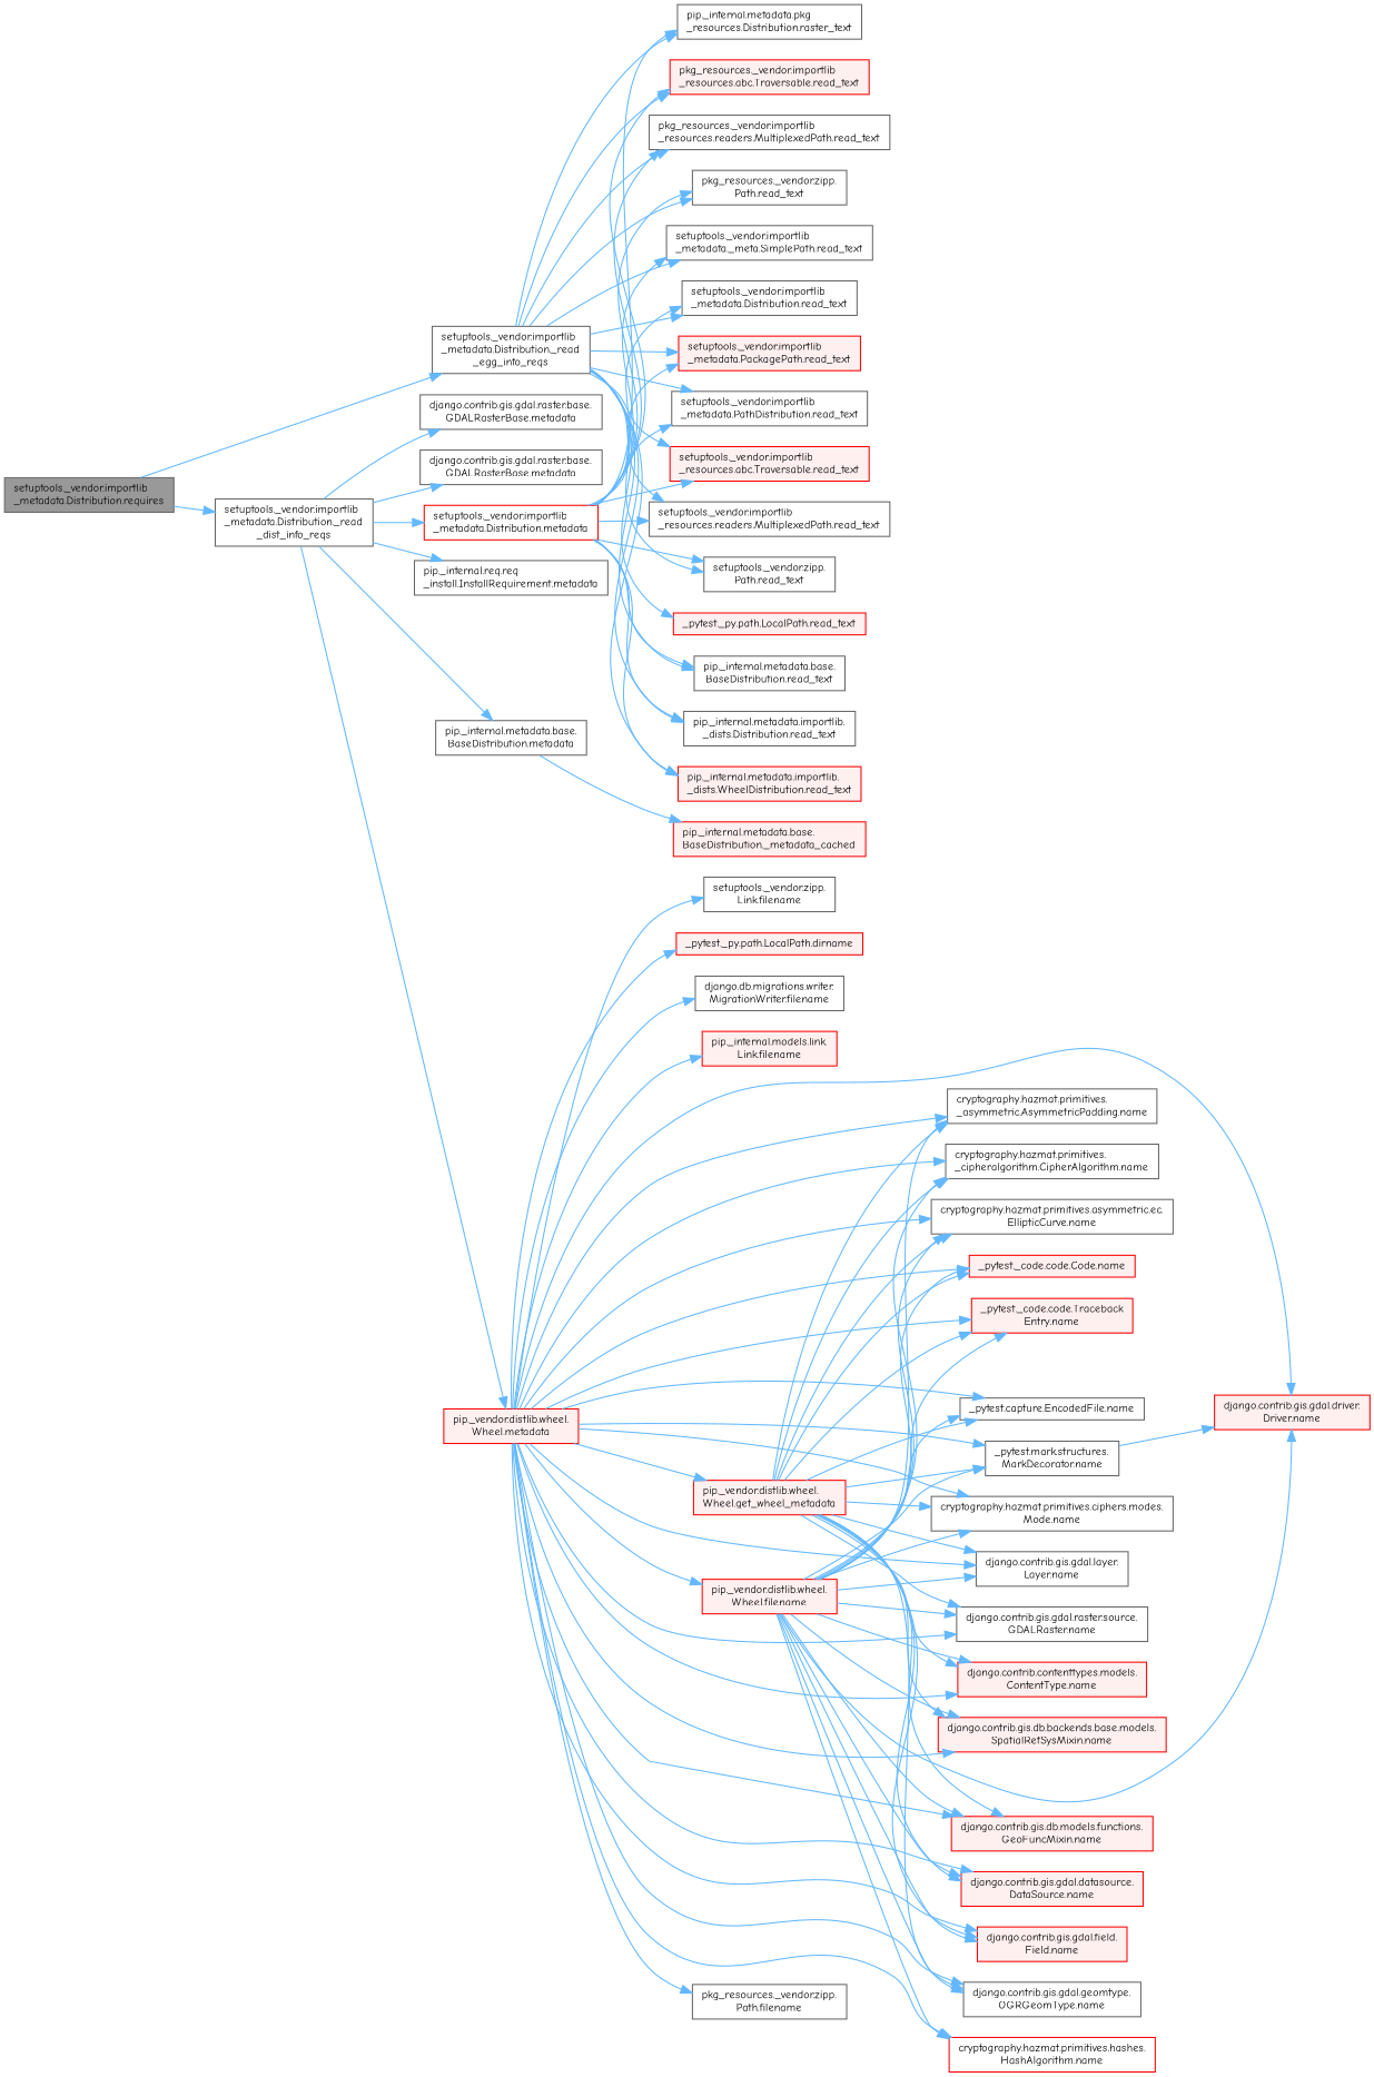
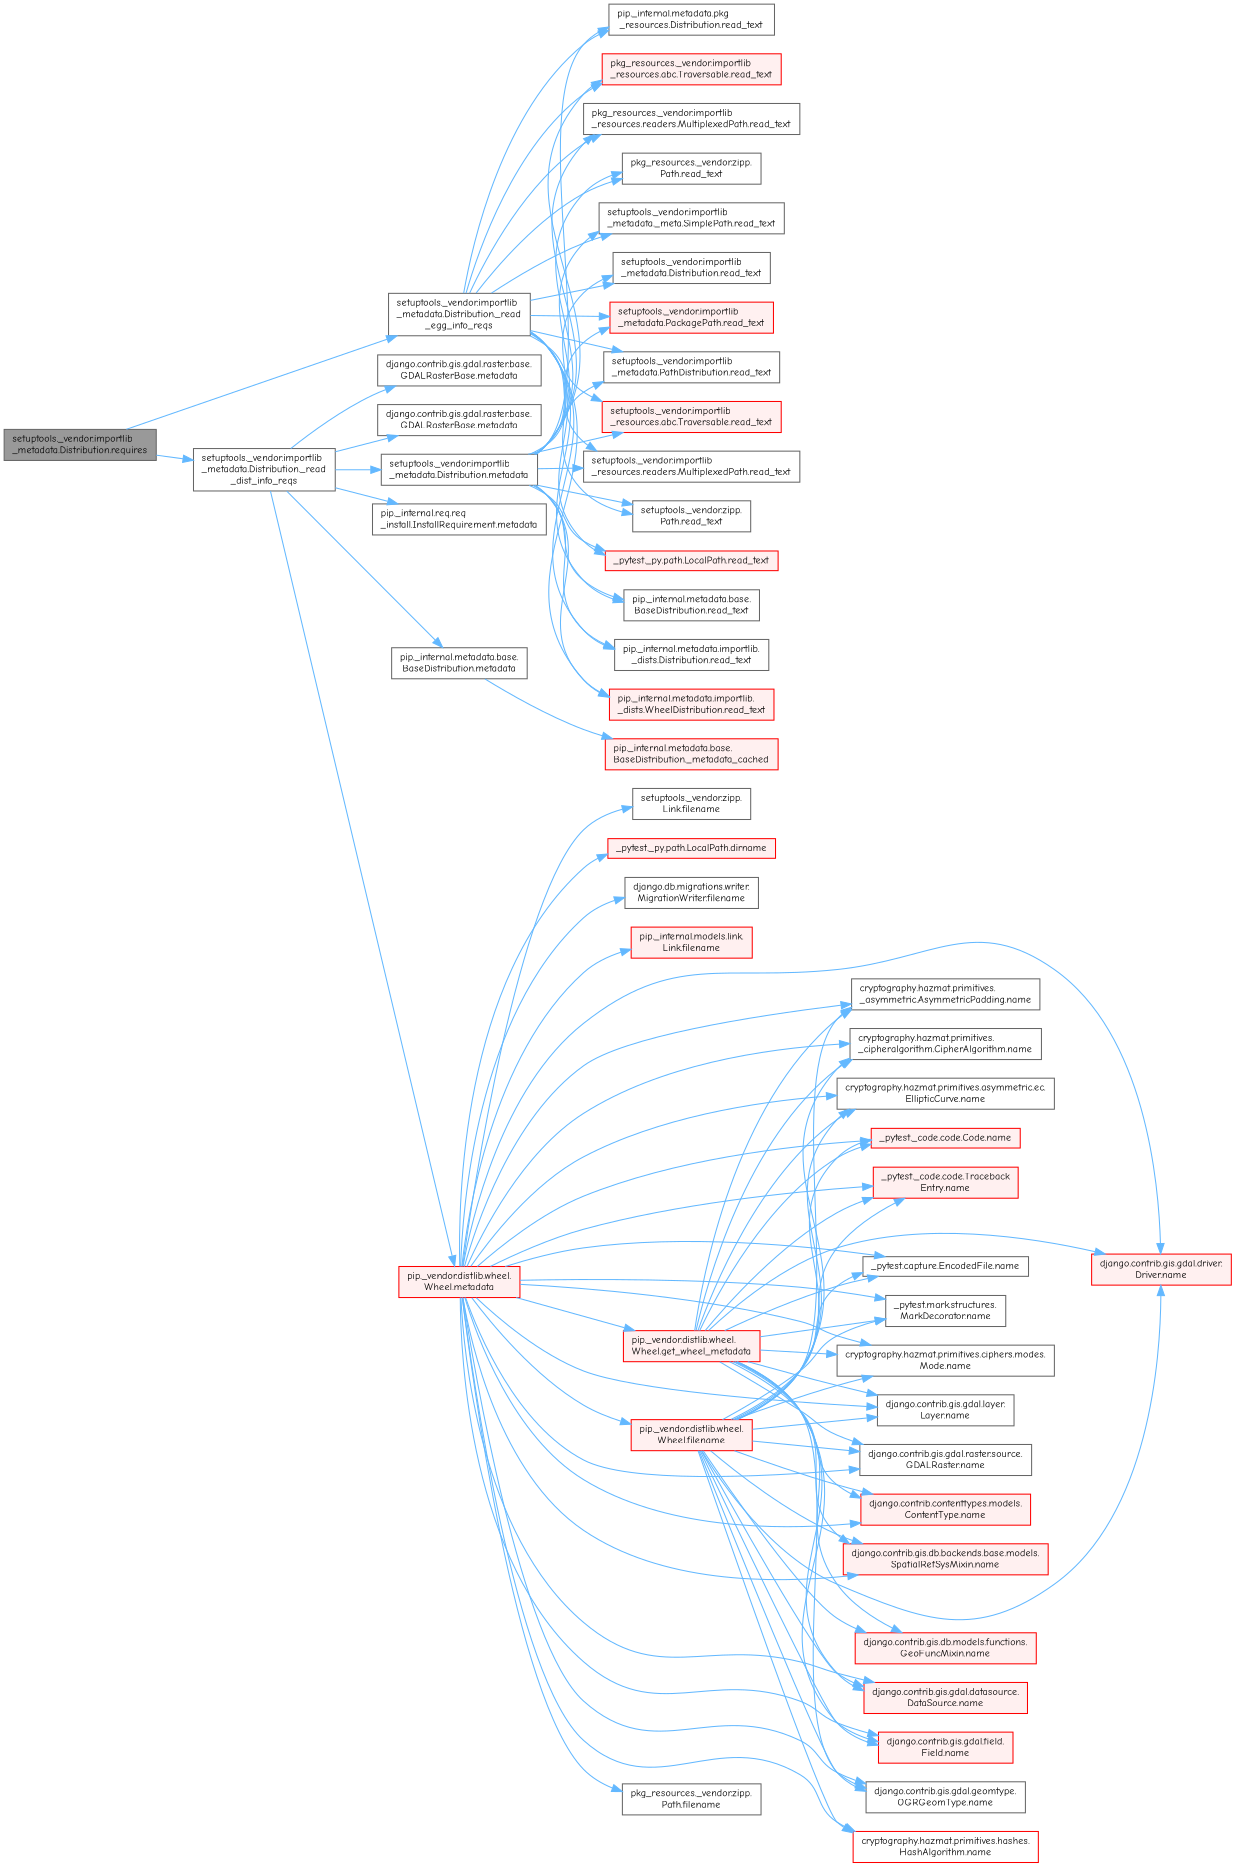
  digraph {
    fontname="Comic Neue"
    rankdir=LR
    node [color=grey40 fillcolor=white fontname="Comic Neue" fontsize=10 shape=box style=filled]
    edge [color=steelblue1 fontname="Comic Neue" fontsize=10 labelfontname=Helvetica labelfontsize=10 style=solid]
    n1 [color=gray40 fillcolor=grey60 fontcolor=black height=0.2 label="setuptools._vendor.importlib\l_metadata.Distribution.requires" width=0.4]
    n2 [height=0.2 label="setuptools._vendor.importlib\l_metadata.Distribution._read\l_dist_info_reqs" width=0.4]
    n3 [height=0.2 label="setuptools._vendor.importlib\l_metadata.Distribution._read\l_egg_info_reqs" width=0.4]
    n4 [height=0.2 label="django.contrib.gis.gdal.raster.base.\lGDALRasterBase.metadata" width=0.4]
    n5 [height=0.2 label="django.contrib.gis.gdal.raster.base.\lGDALRasterBase.metadata" width=0.4]
    n6 [height=0.2 label="pip._internal.metadata.base.\lBaseDistribution.metadata" width=0.4]
    n7 [height=0.2 label="pip._internal.req.req\l_install.InstallRequirement.metadata" width=0.4]
    n8 [color=red fillcolor="#FFF0F0" height=0.2 label="pip._vendor.distlib.wheel.\lWheel.metadata" width=0.4]
-   n9 [color=red height=0.2 label="setuptools._vendor.importlib\l_metadata.Distribution.metadata" width=0.4]
+   n9 [height=0.2 label="setuptools._vendor.importlib\l_metadata.Distribution.metadata" width=0.4]
    n10 [color=red fillcolor="#FFF0F0" height=0.2 label="_pytest._py.path.LocalPath.read_text" width=0.4]
    n11 [height=0.2 label="pip._internal.metadata.base.\lBaseDistribution.read_text" width=0.4]
    n12 [height=0.2 label="pip._internal.metadata.importlib.\l_dists.Distribution.read_text" width=0.4]
    n13 [color=red fillcolor="#FFF0F0" height=0.2 label="pip._internal.metadata.importlib.\l_dists.WheelDistribution.read_text" width=0.4]
-   n14 [height=0.2 label="pip._internal.metadata.pkg\l_resources.Distribution.raster_text" width=0.4]
+   n14 [height=0.2 label="pip._internal.metadata.pkg\l_resources.Distribution.read_text" width=0.4]
    n15 [color=red fillcolor="#FFF0F0" height=0.2 label="pkg_resources._vendor.importlib\l_resources.abc.Traversable.read_text" width=0.4]
    n16 [height=0.2 label="pkg_resources._vendor.importlib\l_resources.readers.MultiplexedPath.read_text" width=0.4]
    n17 [height=0.2 label="pkg_resources._vendor.zipp.\lPath.read_text" width=0.4]
    n18 [height=0.2 label="setuptools._vendor.importlib\l_metadata._meta.SimplePath.read_text" width=0.4]
    n19 [height=0.2 label="setuptools._vendor.importlib\l_metadata.Distribution.read_text" width=0.4]
    n20 [color=red fillcolor="#FFF0F0" height=0.2 label="setuptools._vendor.importlib\l_metadata.PackagePath.read_text" width=0.4]
    n21 [height=0.2 label="setuptools._vendor.importlib\l_metadata.PathDistribution.read_text" width=0.4]
    n22 [color=red fillcolor="#FFF0F0" height=0.2 label="setuptools._vendor.importlib\l_resources.abc.Traversable.read_text" width=0.4]
    n23 [height=0.2 label="setuptools._vendor.importlib\l_resources.readers.MultiplexedPath.read_text" width=0.4]
    n24 [height=0.2 label="setuptools._vendor.zipp.\lPath.read_text" width=0.4]
    n25 [color=red fillcolor="#FFF0F0" height=0.2 label="pip._internal.metadata.base.\lBaseDistribution._metadata_cached" width=0.4]
    n26 [color=red fillcolor="#FFF0F0" height=0.2 label="_pytest._py.path.LocalPath.dirname" width=0.4]
    n27 [height=0.2 label="django.db.migrations.writer.\lMigrationWriter.filename" width=0.4]
    n28 [color=red fillcolor="#FFF0F0" height=0.2 label="pip._internal.models.link.\lLink.filename" width=0.4]
    n29 [color=red fillcolor="#FFF0F0" height=0.2 label="pip._vendor.distlib.wheel.\lWheel.filename" width=0.4]
    n30 [color=red fillcolor="#FFF0F0" height=0.2 label="_pytest._code.code.Code.name" width=0.4]
    n31 [color=red fillcolor="#FFF0F0" height=0.2 label="_pytest._code.code.Traceback\lEntry.name" width=0.4]
    n32 [height=0.2 label="_pytest.capture.EncodedFile.name" width=0.4]
    n33 [height=0.2 label="_pytest.mark.structures.\lMarkDecorator.name" width=0.4]
    n34 [height=0.2 label="cryptography.hazmat.primitives.\l_asymmetric.AsymmetricPadding.name" width=0.4]
    n35 [height=0.2 label="cryptography.hazmat.primitives.\l_cipheralgorithm.CipherAlgorithm.name" width=0.4]
    n36 [height=0.2 label="cryptography.hazmat.primitives.asymmetric.ec.\lEllipticCurve.name" width=0.4]
    n37 [height=0.2 label="cryptography.hazmat.primitives.ciphers.modes.\lMode.name" width=0.4]
    n38 [color=red height=0.2 label="cryptography.hazmat.primitives.hashes.\lHashAlgorithm.name" width=0.4]
    n39 [color=red fillcolor="#FFF0F0" height=0.2 label="django.contrib.contenttypes.models.\lContentType.name" width=0.4]
    n40 [color=red fillcolor="#FFF0F0" height=0.2 label="django.contrib.gis.db.backends.base.models.\lSpatialRefSysMixin.name" width=0.4]
    n41 [color=red fillcolor="#FFF0F0" height=0.2 label="django.contrib.gis.db.models.functions.\lGeoFuncMixin.name" width=0.4]
    n42 [color=red fillcolor="#FFF0F0" height=0.2 label="django.contrib.gis.gdal.datasource.\lDataSource.name" width=0.4]
    n43 [color=red fillcolor="#FFF0F0" height=0.2 label="django.contrib.gis.gdal.driver.\lDriver.name" width=0.4]
    n44 [color=red fillcolor="#FFF0F0" height=0.2 label="django.contrib.gis.gdal.field.\lField.name" width=0.4]
    n45 [height=0.2 label="django.contrib.gis.gdal.geomtype.\lOGRGeomType.name" width=0.4]
    n46 [height=0.2 label="django.contrib.gis.gdal.layer.\lLayer.name" width=0.4]
    n47 [height=0.2 label="django.contrib.gis.gdal.raster.source.\lGDALRaster.name" width=0.4]
    n48 [height=0.2 label="pkg_resources._vendor.zipp.\lPath.filename" width=0.4]
    n49 [height=0.2 label="setuptools._vendor.zipp.\lLink.filename" width=0.4]
    n50 [color=red fillcolor="#FFF0F0" height=0.2 label="pip._vendor.distlib.wheel.\lWheel.get_wheel_metadata" width=0.4]
    n1 -> n2
    n1 -> n3
    n2 -> n4
    n2 -> n5
    n2 -> n6
    n2 -> n7
    n2 -> n8
    n2 -> n9
    n3 -> n10
    n3 -> n11
    n3 -> n12
    n3 -> n13
    n3 -> n14
    n3 -> n15
    n3 -> n16
    n3 -> n17
    n3 -> n18
    n3 -> n19
    n3 -> n20
    n3 -> n21
    n3 -> n22
    n3 -> n23
    n3 -> n24
    n6 -> n25
    n8 -> n26
    n8 -> n27
    n8 -> n28
    n8 -> n29
    n8 -> n30
    n8 -> n31
    n8 -> n32
    n8 -> n33
    n8 -> n34
    n8 -> n35
    n8 -> n36
    n8 -> n37
    n8 -> n38
    n8 -> n39
    n8 -> n40
-   n8 -> n41
    n8 -> n42
    n8 -> n43
    n8 -> n44
    n8 -> n45
    n8 -> n46
    n8 -> n47
    n8 -> n48
    n8 -> n49
    n8 -> n50
+   n9 -> n10
    n9 -> n11
    n9 -> n12
    n9 -> n13
    n9 -> n14
    n9 -> n15
    n9 -> n16
    n9 -> n17
    n9 -> n18
    n9 -> n19
    n9 -> n20
    n9 -> n21
    n9 -> n22
    n9 -> n23
    n9 -> n24
    n29 -> n30
    n29 -> n31
    n29 -> n32
    n29 -> n33
    n29 -> n34
    n29 -> n35
    n29 -> n36
    n29 -> n37
    n29 -> n38
    n29 -> n39
    n29 -> n40
    n29 -> n41
    n29 -> n42
    n29 -> n43
    n29 -> n44
    n29 -> n45
    n29 -> n46
    n29 -> n47
    n50 -> n30
    n50 -> n31
    n50 -> n32
    n50 -> n33
    n50 -> n34
    n50 -> n35
    n50 -> n36
    n50 -> n37
    n50 -> n39
    n50 -> n40
    n50 -> n41
    n50 -> n42
-   n33 -> n43
+   n50 -> n43
    n50 -> n44
    n50 -> n45
    n50 -> n46
    n50 -> n47
  }
